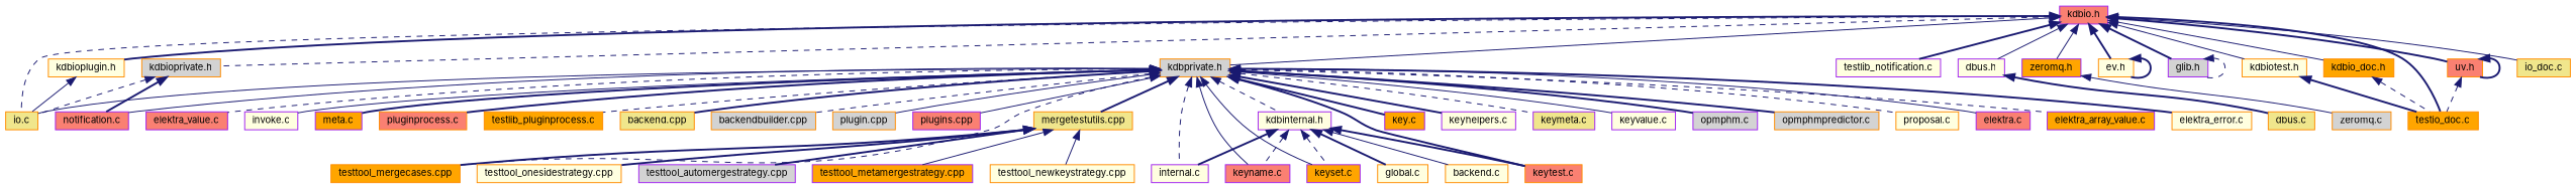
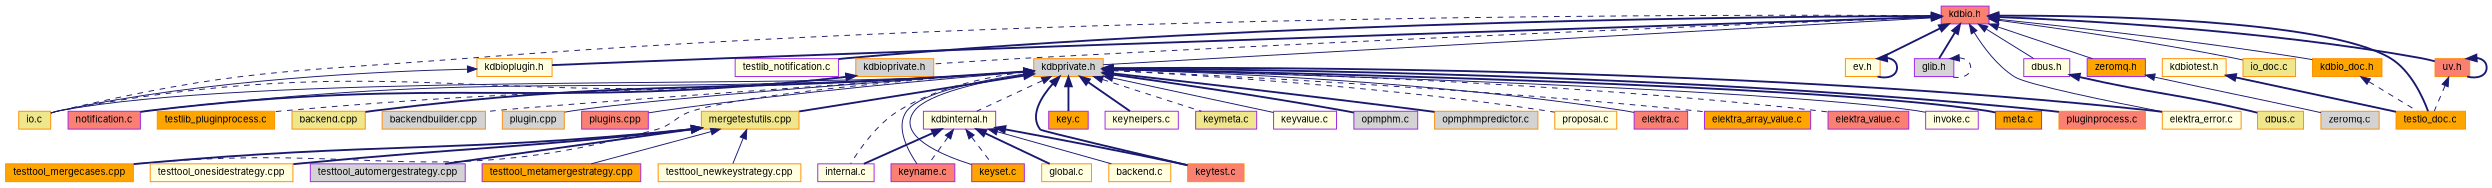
  digraph {
    fontname=Inter
    node [color=darkorange fillcolor=lightyellow fontname=Inter fontsize=10 shape=record style=filled]
    edge [color=midnightblue dir=back fontname=Inter fontsize=10 labelfontname=Helvetica labelfontsize=10 style=bold]
    n1 [color=purple fillcolor=salmon fontcolor=black height=0.2 label="kdbio.h" width=0.4]
    n2 [fillcolor=khaki height=0.2 label="io.c" width=0.4]
    n3 [color=purple height=0.2 label="testlib_notification.c" width=0.4]
    n4 [color=purple height=0.2 label="dbus.h" width=0.4]
    n5 [color=purple fillcolor=orange height=0.2 label="zeromq.h" width=0.4]
    n6 [height=0.2 label="ev.h" width=0.4]
    n7 [color=purple fillcolor=lightgrey height=0.2 label="glib.h" width=0.4]
    n8 [fillcolor=salmon height=0.2 label="uv.h" width=0.4]
    n9 [fillcolor=orange height=0.2 label="testio_doc.c" width=0.4]
    n10 [height=0.2 label="kdbioplugin.h" width=0.4]
    n11 [fillcolor=lightgrey height=0.2 label="kdbioprivate.h" width=0.4]
    n12 [height=0.2 label="kdbiotest.h" width=0.4]
    n13 [fillcolor=lightgrey height=0.2 label="kdbprivate.h" width=0.4]
    n14 [fillcolor=khaki height=0.2 label="io_doc.c" width=0.4]
    n15 [fillcolor=orange height=0.2 label="kdbio_doc.h" width=0.4]
    n16 [fillcolor=khaki height=0.2 label="dbus.c" width=0.4]
    n17 [fillcolor=lightgrey height=0.2 label="zeromq.c" width=0.4]
    n18 [color=purple fillcolor=salmon height=0.2 label="notification.c" width=0.4]
    n19 [color=purple height=0.2 label="internal.c" width=0.4]
    n20 [color=purple fillcolor=orange height=0.2 label="key.c" width=0.4]
    n21 [color=purple height=0.2 label="keyhelpers.c" width=0.4]
    n22 [color=purple fillcolor=khaki height=0.2 label="keymeta.c" width=0.4]
    n23 [color=purple fillcolor=salmon height=0.2 label="keyname.c" width=0.4]
    n24 [color=purple fillcolor=orange height=0.2 label="keyset.c" width=0.4]
    n25 [fillcolor=salmon height=0.2 label="keytest.c" width=0.4]
    n26 [color=purple height=0.2 label="keyvalue.c" width=0.4]
    n27 [color=purple fillcolor=lightgrey height=0.2 label="opmphm.c" width=0.4]
    n28 [fillcolor=lightgrey height=0.2 label="opmphmpredictor.c" width=0.4]
    n29 [height=0.2 label="proposal.c" width=0.4]
    n30 [color=purple fillcolor=salmon height=0.2 label="elektra.c" width=0.4]
    n31 [color=purple fillcolor=orange height=0.2 label="elektra_array_value.c" width=0.4]
    n32 [height=0.2 label="elektra_error.c" width=0.4]
    n33 [color=purple fillcolor=salmon height=0.2 label="elektra_value.c" width=0.4]
    n34 [color=purple height=0.2 label="invoke.c" width=0.4]
    n35 [color=purple fillcolor=orange height=0.2 label="meta.c" width=0.4]
    n36 [fillcolor=salmon height=0.2 label="pluginprocess.c" width=0.4]
    n37 [fillcolor=orange height=0.2 label="testlib_pluginprocess.c" width=0.4]
    n38 [fillcolor=khaki height=0.2 label="backend.cpp" width=0.4]
    n39 [fillcolor=lightgrey height=0.2 label="backendbuilder.cpp" width=0.4]
    n40 [fillcolor=lightgrey height=0.2 label="plugin.cpp" width=0.4]
    n41 [color=purple fillcolor=salmon height=0.2 label="plugins.cpp" width=0.4]
    n42 [fillcolor=khaki height=0.2 label="mergetestutils.cpp" width=0.4]
    n43 [fillcolor=orange height=0.2 label="testtool_mergecases.cpp" width=0.4]
    n44 [color=purple height=0.2 label="kdbinternal.h" width=0.4]
    n45 [color=purple fillcolor=lightgrey height=0.2 label="testtool_automergestrategy.cpp" width=0.4]
    n46 [color=purple fillcolor=orange height=0.2 label="testtool_metamergestrategy.cpp" width=0.4]
    n47 [height=0.2 label="testtool_newkeystrategy.cpp" width=0.4]
    n48 [height=0.2 label="testtool_onesidestrategy.cpp" width=0.4]
    n49 [height=0.2 label="backend.c" width=0.4]
    n50 [height=0.2 label="global.c" width=0.4]
    n1 -> n2 [style=dashed]
    n1 -> n3
    n1 -> n4 [style=solid]
    n1 -> n5 [style=solid]
    n1 -> n6
    n1 -> n7
    n1 -> n8
    n1 -> n9
    n1 -> n10
    n1 -> n11 [style=dashed]
-   n1 -> n12 [style=solid]
+   n1 -> n32 [style=solid]
    n1 -> n13 [style=solid]
    n1 -> n14 [style=solid]
    n1 -> n15 [style=solid]
    n4 -> n16
    n5 -> n17 [style=solid]
    n6 -> n6
    n7 -> n7 [style=dashed]
    n8 -> n8
    n8 -> n9 [style=dashed]
    n10 -> n2 [style=solid]
    n11 -> n2 [style=dashed]
    n11 -> n18
    n12 -> n9
    n13 -> n2 [style=solid]
    n13 -> n18 [style=solid]
    n13 -> n19 [style=dashed]
    n13 -> n20
    n13 -> n21
    n13 -> n22 [style=dashed]
    n13 -> n23 [style=solid]
    n13 -> n24 [style=solid]
    n13 -> n25
    n13 -> n26 [style=solid]
    n13 -> n27
    n13 -> n28
    n13 -> n29 [style=dashed]
    n13 -> n30 [style=solid]
    n13 -> n31 [style=dashed]
    n13 -> n32
    n13 -> n33 [style=dashed]
    n13 -> n34 [style=solid]
    n13 -> n35
    n13 -> n36
    n13 -> n37 [style=dashed]
    n13 -> n38
    n13 -> n39 [style=dashed]
    n13 -> n40 [style=solid]
    n13 -> n41 [style=solid]
    n13 -> n42
    n13 -> n43 [style=dashed]
    n13 -> n44 [style=dashed]
    n15 -> n9 [style=dashed]
    n42 -> n43
    n42 -> n45
    n42 -> n46 [style=solid]
    n42 -> n47 [style=solid]
    n42 -> n48
    n44 -> n19
    n44 -> n23 [style=dashed]
    n44 -> n24 [style=dashed]
    n44 -> n25
    n44 -> n49 [style=solid]
    n44 -> n50
  }
